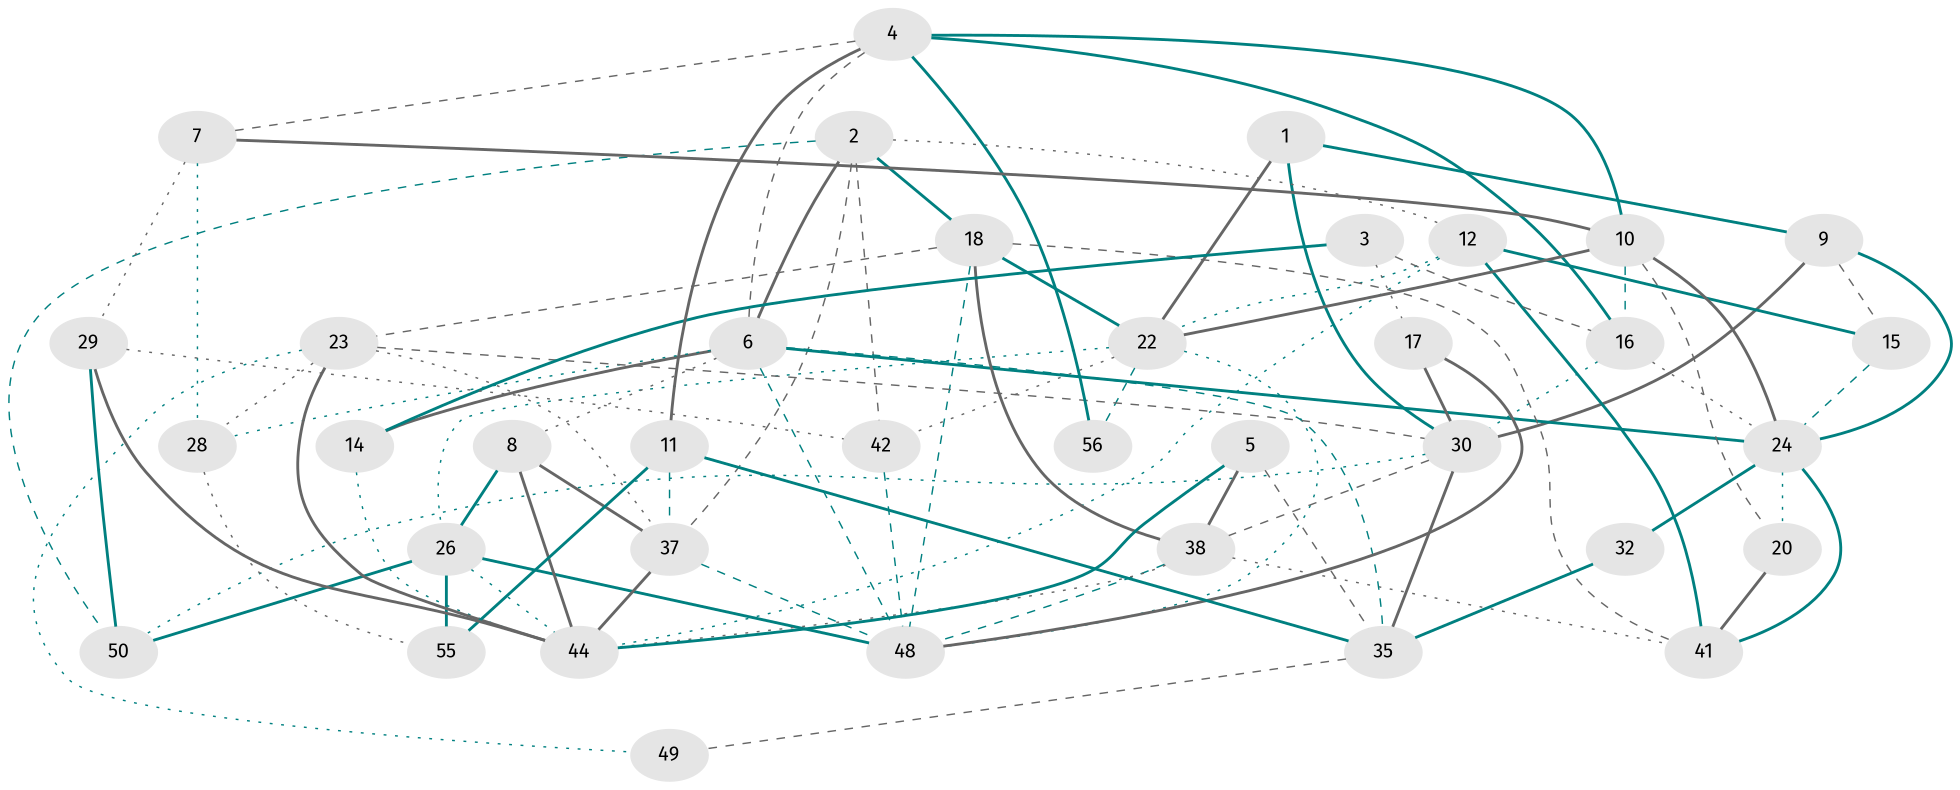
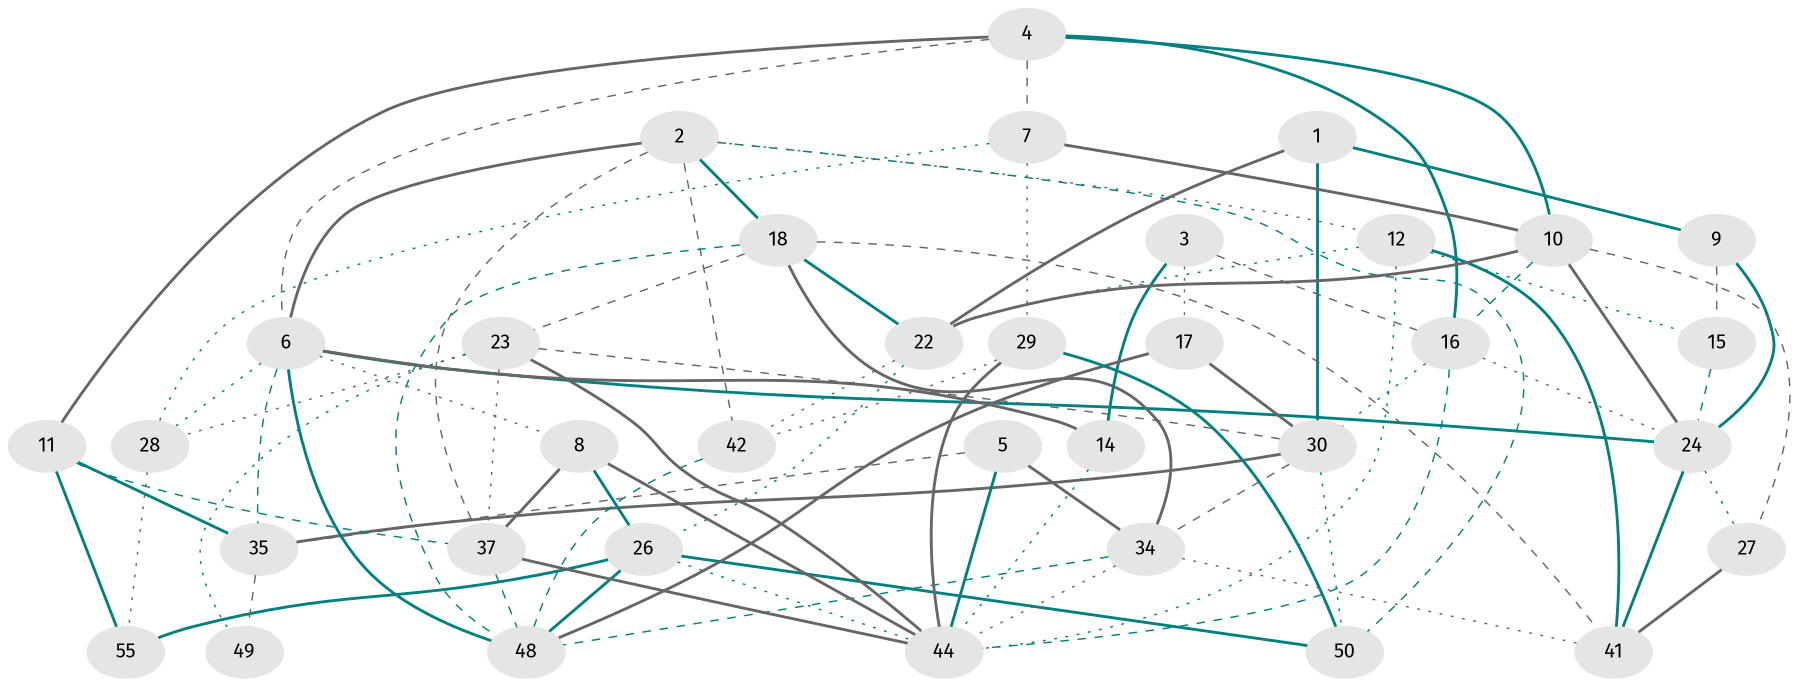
  graph {
    fontname="Fira Sans"
    node [color=gray90 fontname="Fira Sans" style=filled]
    edge [color=teal fontname="Fira Sans" style=bold]
    1 [super="+54"]
    9
    22 [super="+47"]
    30 [super="+43"]
    24 [super="+36"]
    15
    42
-   56
    48 [super="+61"]
    26
    50
-   34 [super="+51" label=38]
+   34 [super="+51"]
    35 [super="+40"]
    2 [super="+21"]
    6 [super="+25"]
    12 [super="+46"]
    18 [super="+52"]
    37 [super="+58"]
    14 [super="+33"]
    8 [super="+31"]
    28 [super="+53"]
    44 [super="+60"]
    41
    23 [super="+38"]
    3
    16 [super="+20"]
    17 [super="+57"]
    4 [super="+59"]
    7 [super="+13"]
    10 [super="+19"]
    11
    29 [super="+45"]
-   27 [super="+39" label=20]
+   27 [super="+39"]
    55
    5
    49
-   32
    1 -- 9
    1 -- 22 [color=gray40]
    1 -- 30
-   9 -- 30 [color=gray40]
    9 -- 24
    9 -- 15 [color=gray40 style=dashed]
    22 -- 42 [color=gray40 style=dotted]
-   22 -- 56 [style=dashed]
-   22 -- 48 [style=dotted]
    22 -- 26 [style=dotted]
    30 -- 50 [style=dotted]
    30 -- 34 [color=gray40 style=dashed]
    30 -- 35 [color=gray40]
    24 -- 41
    24 -- 27 [style=dotted]
-   24 -- 32
    15 -- 24 [style=dashed]
    42 -- 48 [style=dashed]
    26 -- 48
    26 -- 50
    26 -- 44 [style=dotted]
    26 -- 55
    34 -- 48 [style=dashed]
    34 -- 44 [color=gray40 style=dotted]
    34 -- 41 [color=gray40 style=dotted]
    35 -- 49 [color=gray40 style=dashed]
    2 -- 42 [color=gray40 style=dashed]
    2 -- 50 [style=dashed]
    2 -- 6 [color=gray40]
    2 -- 12 [color=gray40 style=dotted]
    2 -- 18
    2 -- 37 [color=gray40 style=dashed]
    6 -- 24 [weight=2]
-   6 -- 48 [style=dashed]
+   6 -- 48
    6 -- 35 [style=dashed]
    6 -- 14 [color=gray40]
    6 -- 8 [color=gray40 style=dotted]
    6 -- 28 [style=dotted]
    12 -- 22 [style=dotted]
-   12 -- 15
+   12 -- 15 [style=dotted]
    12 -- 44 [style=dotted]
    12 -- 41
    18 -- 22
    18 -- 48 [style=dashed]
    18 -- 34 [color=gray40]
    18 -- 41 [color=gray40 style=dashed]
    18 -- 23 [color=gray40 style=dashed]
    37 -- 48 [style=dashed weight=2]
    37 -- 44 [color=gray40]
    14 -- 44 [style=dotted]
    8 -- 26
    8 -- 37 [color=gray40]
    8 -- 44 [color=gray40]
    28 -- 55 [color=gray40 style=dotted]
    23 -- 30 [color=gray40 style=dashed]
    23 -- 37 [color=gray40 style=dotted]
    23 -- 28 [color=gray40 style=dotted]
    23 -- 44 [color=gray40]
    23 -- 49 [style=dotted]
    3 -- 14
    3 -- 16 [color=gray40 style=dashed]
    3 -- 17 [color=gray40 style=dotted]
    16 -- 30 [style=dotted]
    16 -- 24 [color=gray40 style=dotted]
+   16 -- 44 [style=dashed]
    17 -- 30 [color=gray40 weight=2]
    17 -- 48 [color=gray40]
-   4 -- 56
    4 -- 6 [color=gray40 style=dashed]
    4 -- 16
    4 -- 7 [color=gray40 style=dashed]
    4 -- 10
    4 -- 11 [color=gray40]
    7 -- 28 [style=dotted]
    7 -- 10 [color=gray40]
    7 -- 29 [color=gray40 style=dotted weight=2]
    10 -- 22 [color=gray40]
    10 -- 24 [color=gray40]
    10 -- 16 [style=dashed]
    10 -- 27 [color=gray40 style=dashed]
    11 -- 35
    11 -- 37 [style=dashed]
    11 -- 55
    29 -- 42 [color=gray40 style=dotted]
    29 -- 50
    29 -- 44 [color=gray40]
    27 -- 41 [color=gray40]
    5 -- 34 [color=gray40]
    5 -- 35 [color=gray40 style=dashed]
    5 -- 44
-   32 -- 35 [weight=2]
  }
